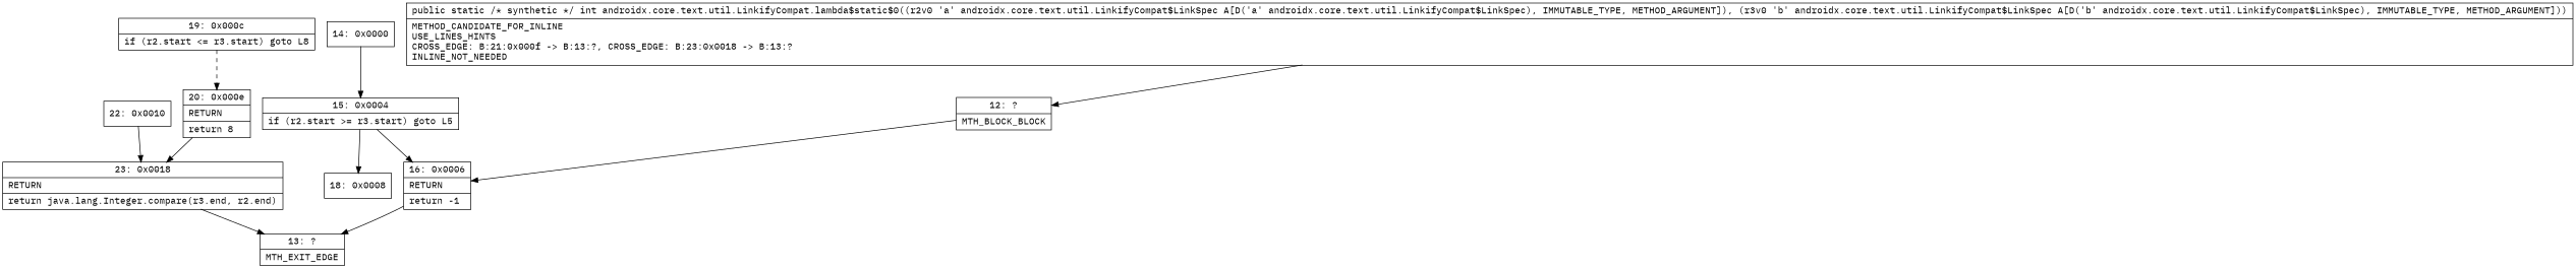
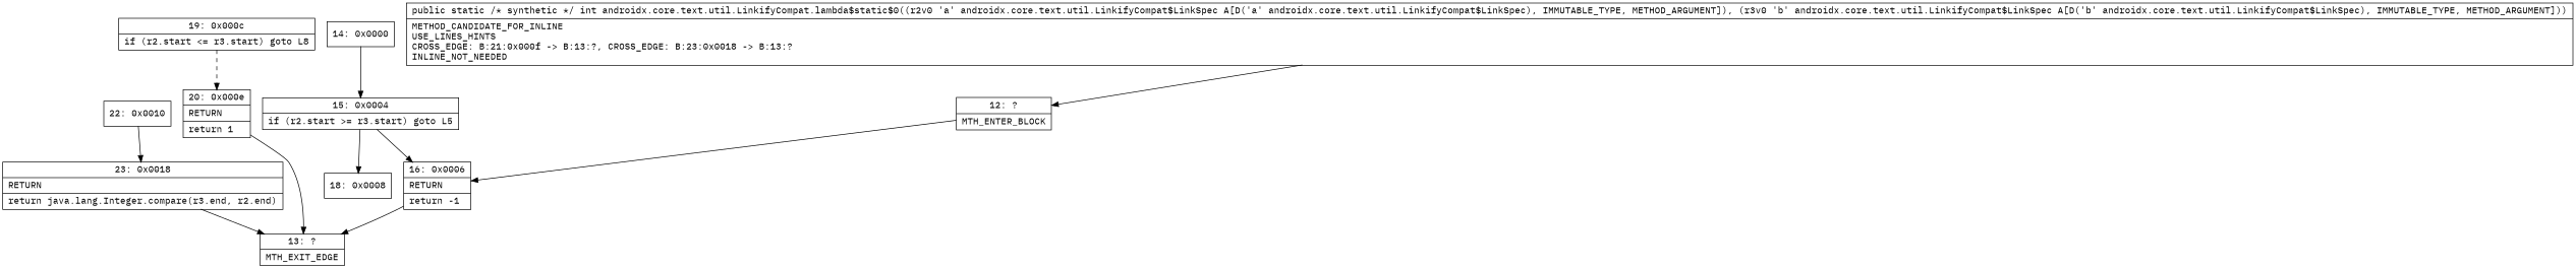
  digraph {
    fontname="IBM Plex Mono"
    node [fontname="IBM Plex Mono" shape=record]
    edge [fontname="IBM Plex Mono"]
-   n1 [label="{12\:\ ?|MTH_BLOCK_BLOCK\l}"]
+   n1 [label="{12\:\ ?|MTH_ENTER_BLOCK\l}"]
    n2 [label="{16\:\ 0x0006|RETURN\l|return \-1\l}"]
    n3 [label="{14\:\ 0x0000}"]
    n4 [label="{15\:\ 0x0004|if (r2.start \>= r3.start) goto L5\l}"]
    n5 [label="{18\:\ 0x0008}"]
    n6 [label="{13\:\ ?|MTH_EXIT_EDGE\l}"]
    n7 [label="{19\:\ 0x000c|if (r2.start \<= r3.start) goto L8\l}"]
-   n8 [label="{20\:\ 0x000e|RETURN\l|return 8\l}"]
+   n8 [label="{20\:\ 0x000e|RETURN\l|return 1\l}"]
    n9 [label="{22\:\ 0x0010}"]
    n10 [label="{23\:\ 0x0018|RETURN\l|return java.lang.Integer.compare(r3.end, r2.end)\l}"]
    n11 [label="{public static \/* synthetic *\/ int androidx.core.text.util.LinkifyCompat.lambda$static$0((r2v0 'a' androidx.core.text.util.LinkifyCompat$LinkSpec A[D('a' androidx.core.text.util.LinkifyCompat$LinkSpec), IMMUTABLE_TYPE, METHOD_ARGUMENT]), (r3v0 'b' androidx.core.text.util.LinkifyCompat$LinkSpec A[D('b' androidx.core.text.util.LinkifyCompat$LinkSpec), IMMUTABLE_TYPE, METHOD_ARGUMENT]))  | METHOD_CANDIDATE_FOR_INLINE\lUSE_LINES_HINTS\lCROSS_EDGE: B:21:0x000f \-\> B:13:?, CROSS_EDGE: B:23:0x0018 \-\> B:13:?\lINLINE_NOT_NEEDED\l}"]
    n1 -> n2
    n2 -> n6
    n3 -> n4
    n4 -> n2 [style=solid]
    n4 -> n5
    n7 -> n8 [style=dashed]
-   n8 -> n10
+   n8 -> n6
    n9 -> n10
    n10 -> n6
    n11 -> n1
  }
